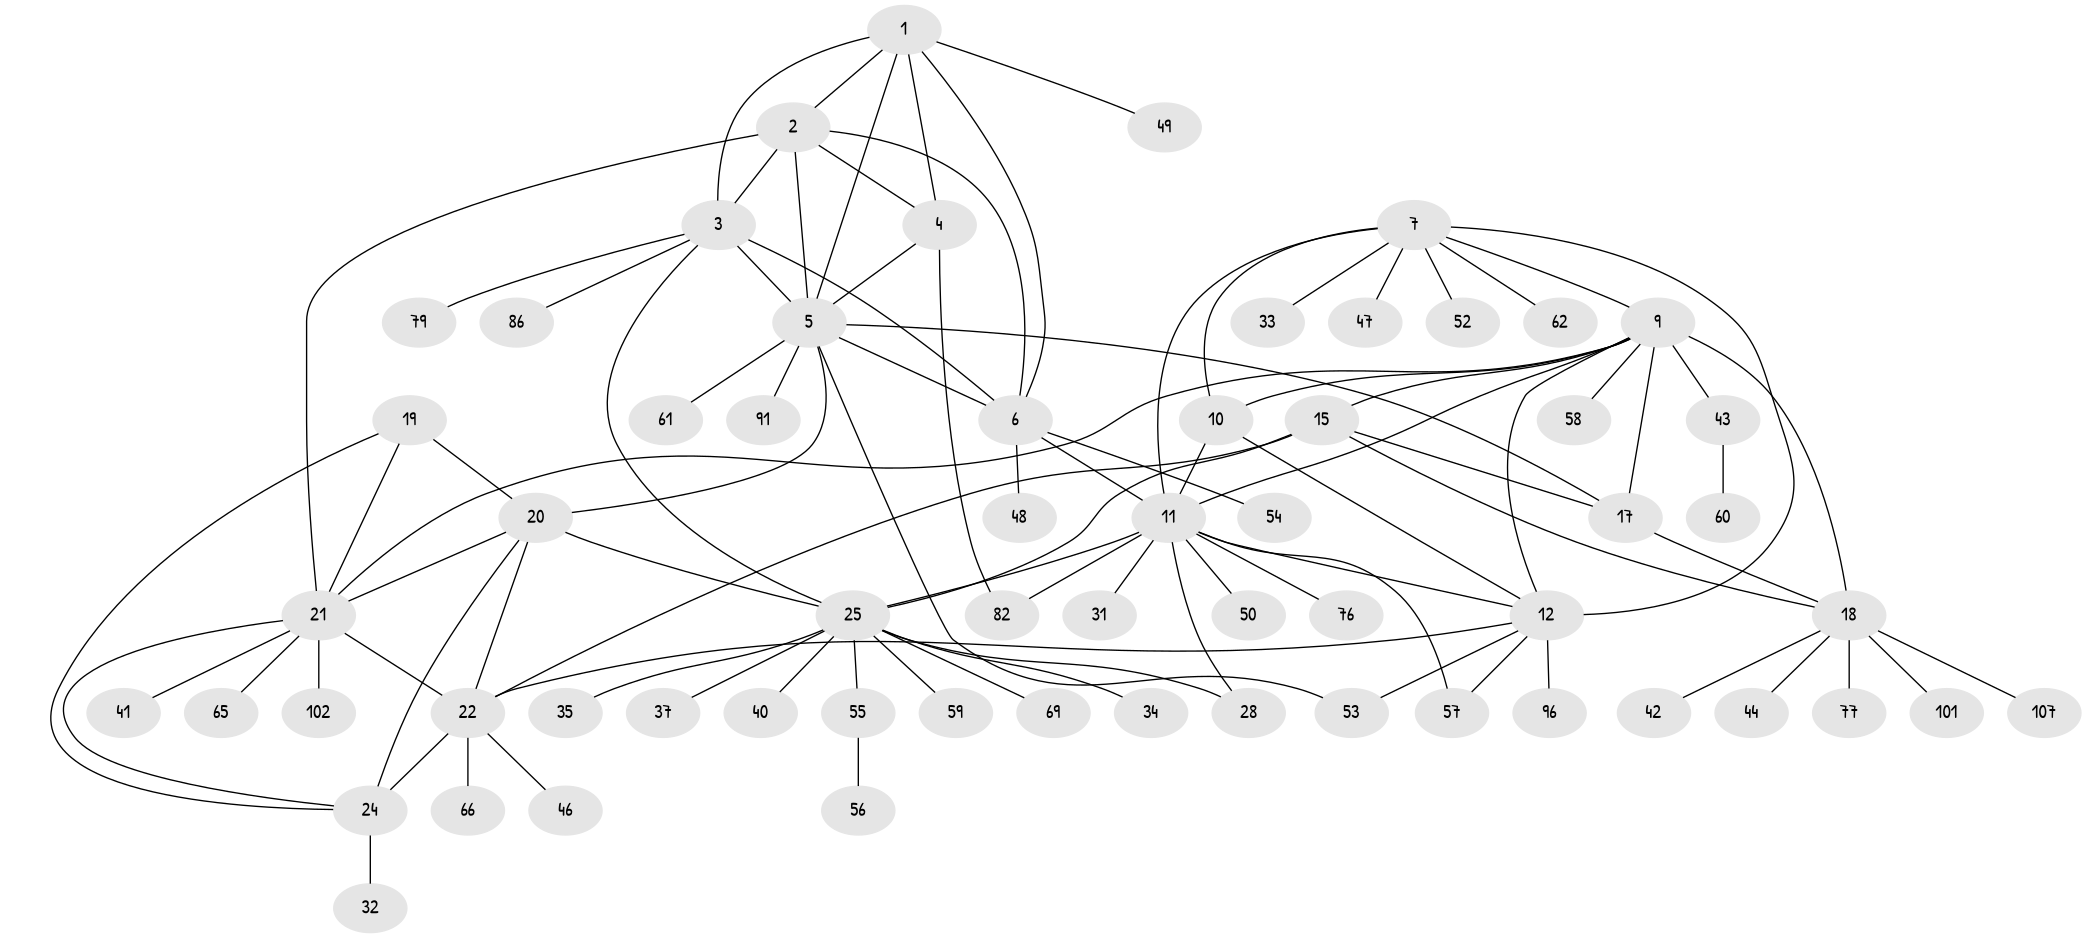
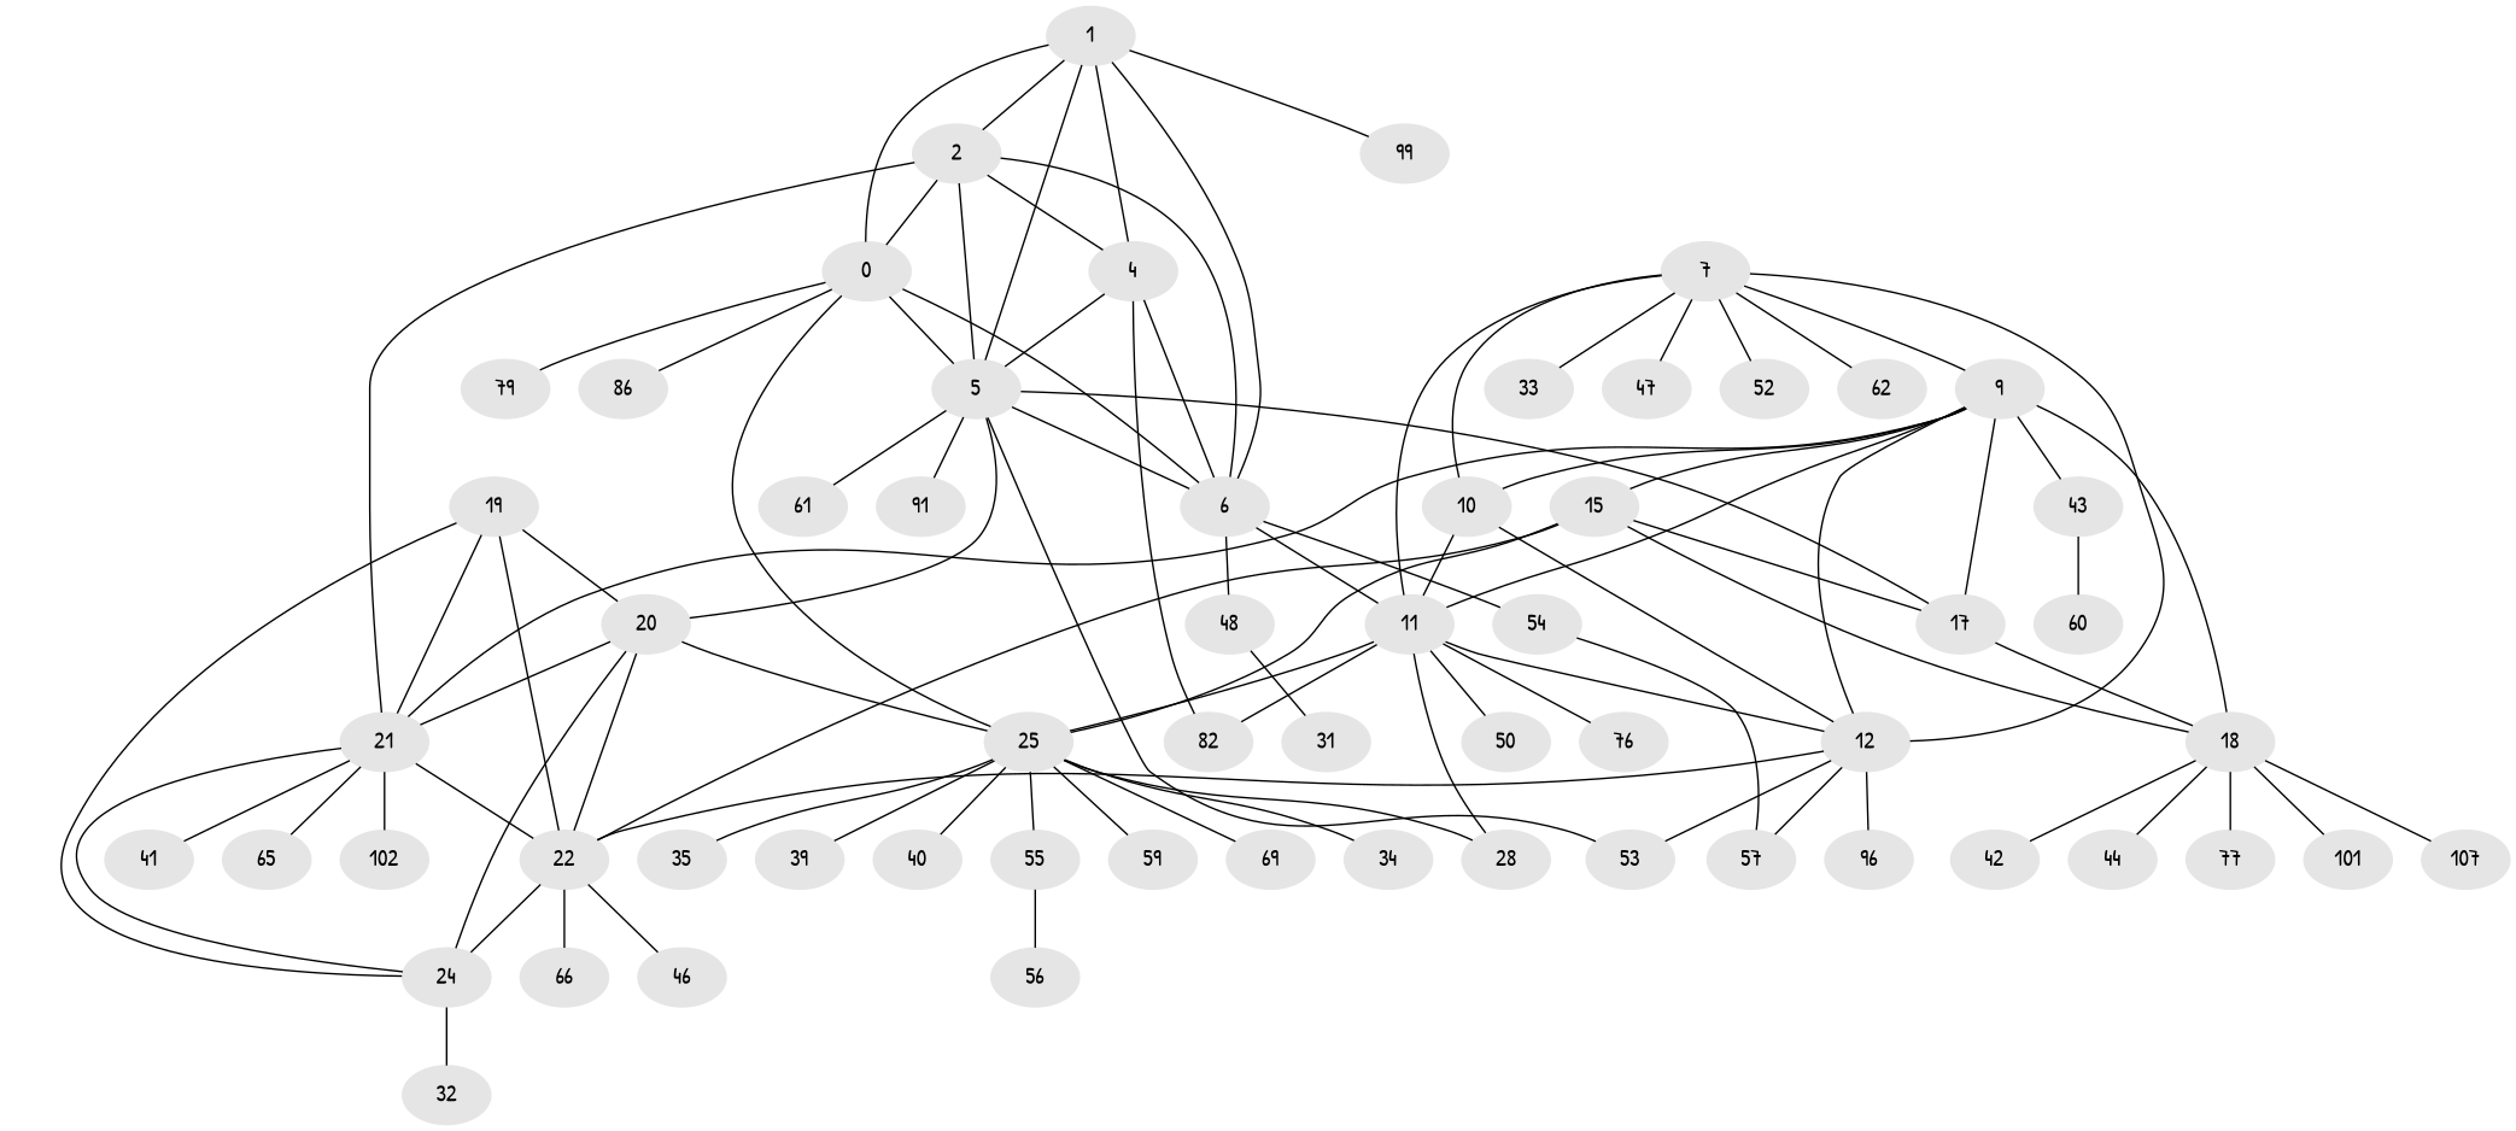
  graph {
    fontname="Patrick Hand"
    node [color=gray90 fontname="Patrick Hand" style=filled]
    edge [fontname="Patrick Hand"]
    1 [super="+36"]
    2 [super="+68+100+112"]
-   3
+   3 [label=0]
    4
    5 [super="+39+51"]
    6
-   49
+   49 [label=99]
    21
    25 [super="+26+27+89+111+103+71+70+29"]
    79
    86
    82
    17 [super="+87"]
    20 [super="+73+113+115+104+94+23"]
    53
    61 [super="+88"]
    91
    11 [super="+45+30"]
    48
    54
    22 [super="+64+120"]
    24
    41
    65
    102
    28
    34
    35
-   37
+   37 [label=39]
    40
    55 [super="+81"]
    59
    69 [super="+78"]
    18
    12
    31
    50
    76
    57
    7 [super="+119+85+8"]
    9 [super="+63+13+38+80"]
    10
    33
    47
    52
    62 [super="+74"]
    15
    43 [super="+83"]
-   58
    96
    42
    44
    77
    101
    107
    60
    46
    66
    19 [super="+109"]
    32
    56
    1 -- 2
    1 -- 3
    1 -- 4
    1 -- 5
    1 -- 6
    1 -- 49
    2 -- 3
    2 -- 4
    2 -- 5
    2 -- 6
    2 -- 21
    3 -- 5
    3 -- 6
    3 -- 25
    3 -- 79
    3 -- 86
    4 -- 5
+   4 -- 6
    4 -- 82
    5 -- 6
    5 -- 17
    5 -- 20
    5 -- 53
    5 -- 61
    5 -- 91
    6 -- 11
    6 -- 48
    6 -- 54
    21 -- 22
    21 -- 24
    21 -- 41
    21 -- 65
    21 -- 102
    25 -- 28 [weight=4]
    25 -- 34
    25 -- 35
    25 -- 37
    25 -- 40
    25 -- 55
    25 -- 59
    25 -- 69
    17 -- 18
    20 -- 21 [weight=2]
    20 -- 25
    20 -- 22 [weight=2]
    20 -- 24 [weight=2]
    11 -- 25 [weight=4]
    11 -- 82
    11 -- 28
    11 -- 12
-   11 -- 31
+   48 -- 31
    11 -- 50
    11 -- 76
-   11 -- 57
+   54 -- 57
    22 -- 24
    22 -- 46
    22 -- 66
    24 -- 32
    55 -- 56
    18 -- 42
    18 -- 44
    18 -- 77
    18 -- 101
    18 -- 107
    12 -- 53
    12 -- 22
    12 -- 57
    12 -- 96
    7 -- 11 [weight=2]
    7 -- 12 [weight=2]
    7 -- 9 [weight=2]
    7 -- 10 [weight=2]
    7 -- 33
    7 -- 47
    7 -- 52
    7 -- 62
    9 -- 21
    9 -- 17 [weight=3]
    9 -- 11
    9 -- 18 [weight=3]
    9 -- 12 [weight=2]
    9 -- 10
    9 -- 15 [weight=3]
    9 -- 43
-   9 -- 58
    10 -- 11
    10 -- 12
    15 -- 25
    15 -- 17
    15 -- 22
    15 -- 18
    43 -- 60
    19 -- 21
    19 -- 20 [weight=2]
+   19 -- 22
    19 -- 24
  }
